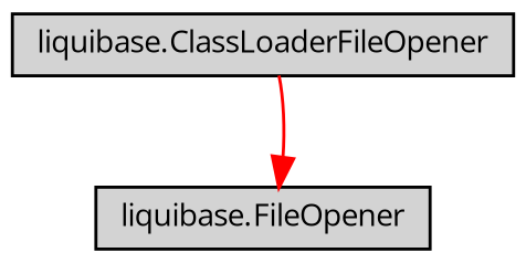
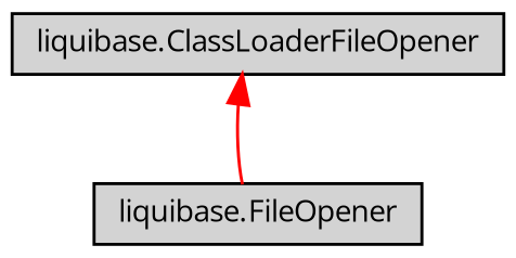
  digraph {
    fontname="Open Sans"
    node [color=black fillcolor=lightgrey fontname="Open Sans" fontsize=10 shape=record style=filled]
    n1 [fontcolor=black height=0.2 label="liquibase.ClassLoaderFileOpener" width=0.4]
    n2 [height=0.2 label="liquibase.FileOpener" width=0.4]
-   n2 -> n1 [color=red dir=back fontname="Open Sans" fontsize=10 labelfontname=FreeSans labelfontsize=10 style=solid]
+   n1 -> n2 [color=red dir=back fontname="Open Sans" fontsize=10 labelfontname=FreeSans labelfontsize=10 style=solid]
  }
